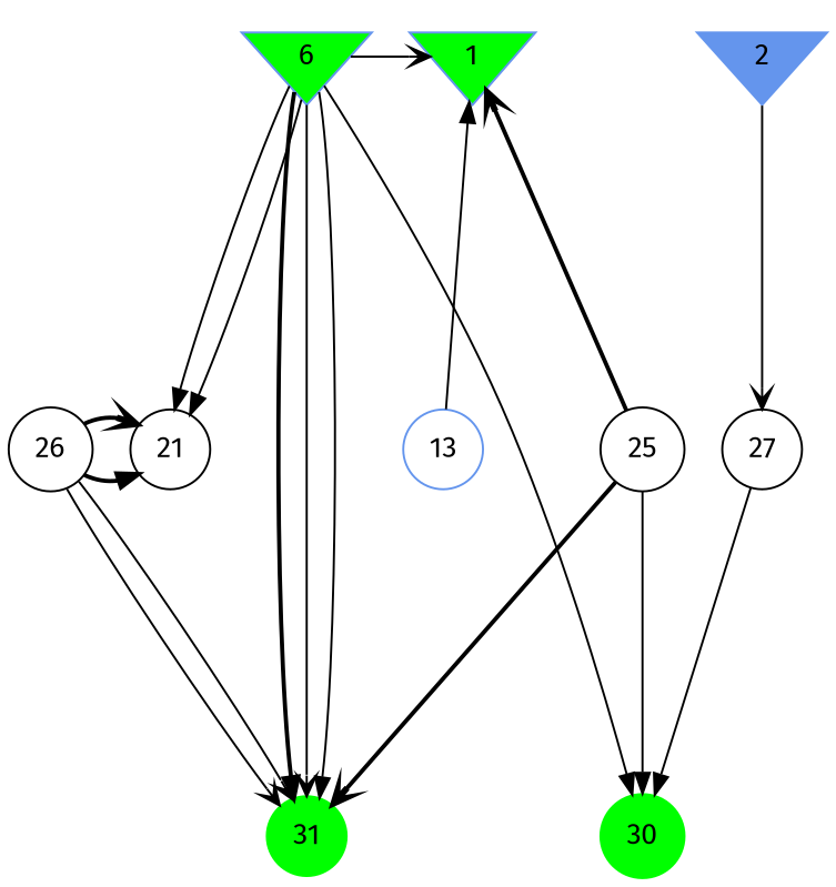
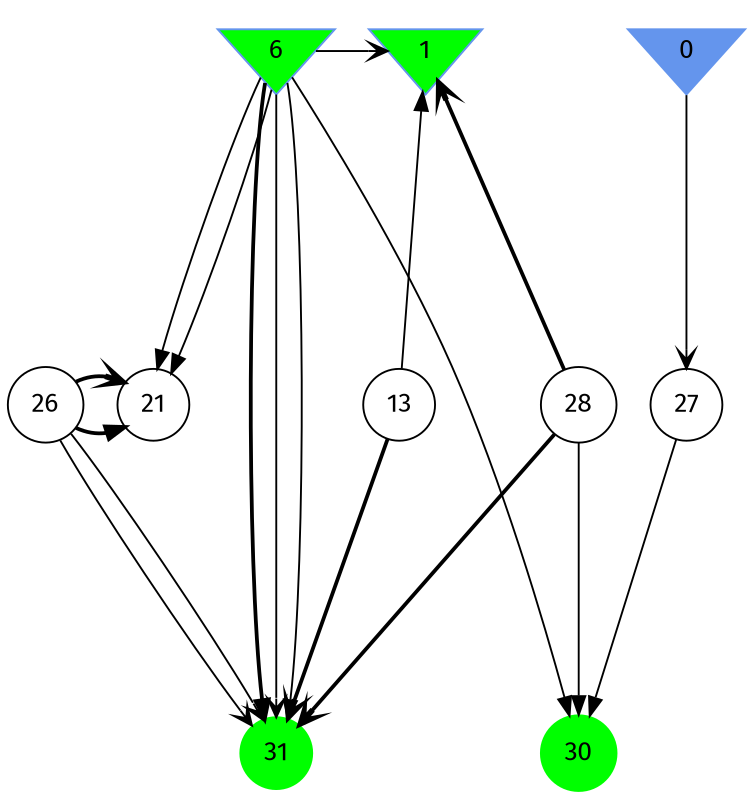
  digraph {
    fontname="Fira Sans"
    ranksep=2.0
    node [color=black fontname="Fira Sans" shape=circle]
    edge [arrowhead=vee fontname="Fira Sans" style=solid]
    1 [color=cornflowerblue fillcolor=green shape=invtriangle style=filled]
-   2 [color=cornflowerblue shape=invtriangle style=filled]
+   2 [color=cornflowerblue shape=invtriangle style=filled label=0]
    6 [color=cornflowerblue fillcolor=green shape=invtriangle style=filled]
-   13 [color=cornflowerblue]
+   13
    21
-   25
+   25 [label=28]
    26
    27
    30 [color=green style=filled]
    31 [color=green style=filled]
    subgraph sub_1 {
      rank=same
      1
      2
      6
    }
    subgraph sub_2 {
      rank=same
      13
      21
      25
      26
      27
    }
    subgraph sub_3 {
      rank=same
      30
      31
    }
    2 -> 27
    6 -> 1
    6 -> 21 [arrowhead=normal]
    6 -> 21 [arrowhead=normal]
    6 -> 30 [arrowhead=normal]
    6 -> 31 [arrowhead=normal style=bold]
    6 -> 31
    6 -> 31 [arrowhead=normal]
    13 -> 1 [arrowhead=normal]
+   13 -> 31 [style=bold]
    25 -> 1 [style=bold]
    25 -> 30 [arrowhead=normal]
    25 -> 31 [style=bold]
    26 -> 21 [arrowhead=normal style=bold]
    26 -> 21 [style=bold]
    26 -> 31
    26 -> 31
    27 -> 30 [arrowhead=normal]
  }
